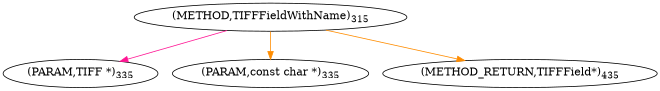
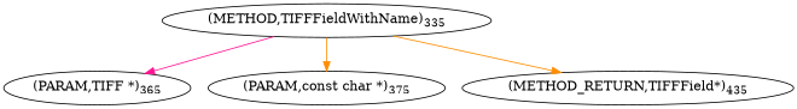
  digraph {
    edge [color=darkorange]
-   n1 [label=<(METHOD,TIFFFieldWithName)<SUB>315</SUB>>]
-   n2 [label=<(PARAM,TIFF *)<SUB>335</SUB>>]
-   n3 [label=<(PARAM,const char *)<SUB>335</SUB>>]
+   n1 [label=<(METHOD,TIFFFieldWithName)<SUB>335</SUB>>]
+   n2 [label=<(PARAM,TIFF *)<SUB>365</SUB>>]
+   n3 [label=<(PARAM,const char *)<SUB>375</SUB>>]
    n4 [label=<(METHOD_RETURN,TIFFField*)<SUB>435</SUB>>]
    n1 -> n2 [color=deeppink]
    n1 -> n3
    n1 -> n4
  }
